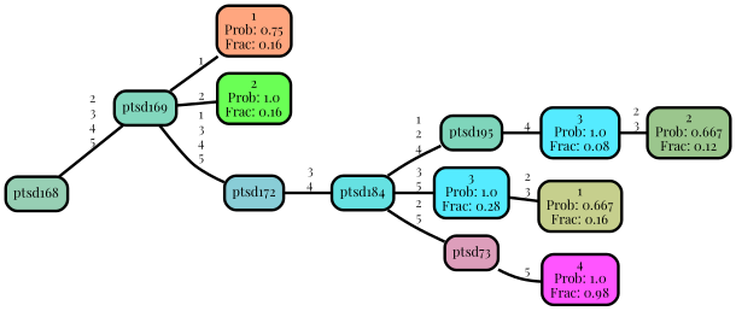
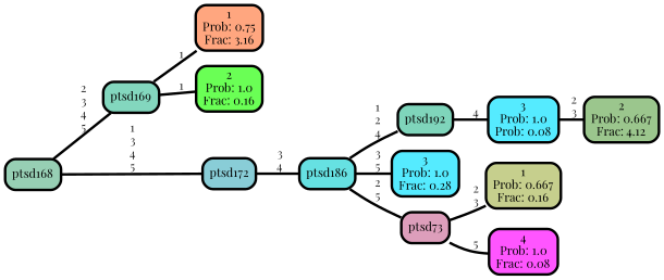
  graph {
    fontname="Playfair Display"
    rankdir=LR
    ranksep="0 equally"
    splines=straight
    node [color=black fillcolor="#55ebff" fontcolor=black fontname="Playfair Display" penwidth=3 shape=box style="filled, rounded"]
    edge [color=black fontcolor=grey14 fontname="Playfair Display" fontweight=bold penwidth=3]
-   n1 [fillcolor="#ffa67f" label="1\nProb: 0.75\nFrac: 0.16"]
+   n1 [fillcolor="#ffa67f" label="1\nProb: 0.75\nFrac: 3.16"]
    n2 [fillcolor="#97cfb4" label=ptsd168]
    n3 [fillcolor="#83d7be" label=ptsd169]
    n4 [fillcolor="#6aff55" label="2\nProb: 1.0\nFrac: 0.16"]
    n5 [fillcolor="#89cdd7" label=ptsd172]
-   n6 [fillcolor="#66e1e2" label=ptsd184]
-   n7 [fillcolor="#9bc68d" label="2\nProb: 0.667\nFrac: 0.12"]
-   n8 [fillcolor="#7fd5bb" label=ptsd195]
-   n9 [label="3\nProb: 1.0\nFrac: 0.08"]
+   n6 [fillcolor="#66e1e2" label=ptsd186]
+   n7 [fillcolor="#9bc68d" label="2\nProb: 0.667\nFrac: 4.12"]
+   n8 [fillcolor="#7fd5bb" label=ptsd192]
+   n9 [label="3\nProb: 1.0\nProb: 0.08"]
    n10 [label="3\nProb: 1.0\nFrac: 0.28"]
    n11 [fillcolor="#dd9ebb" label=ptsd73]
    n12 [fillcolor="#c6cf8d" label="1\nProb: 0.667\nFrac: 0.16"]
-   n13 [fillcolor="#ff55ff" label="4\nProb: 1.0\nFrac: 0.98"]
+   n13 [fillcolor="#ff55ff" label="4\nProb: 1.0\nFrac: 0.08"]
    subgraph sub_1 {
      rank=same
    }
    n2 -- n3 [label=" 2\n 3\n 4\n 5"]
    n3 -- n1 [label=" 1"]
-   n3 -- n4 [label=" 2"]
-   n3 -- n5 [label=" 1\n 3\n 4\n 5"]
+   n3 -- n4 [label=" 1"]
+   n2 -- n5 [label=" 1\n 3\n 4\n 5"]
    n5 -- n6 [label=" 3\n 4"]
    n6 -- n8 [label=" 1\n 2\n 4"]
    n6 -- n10 [label=" 3\n 5"]
    n6 -- n11 [label=" 2\n 5"]
    n8 -- n9 [label=" 4"]
    n9 -- n7 [label=" 2\n 3"]
-   n10 -- n12 [label=" 2\n 3"]
+   n11 -- n12 [label=" 2\n 3"]
    n11 -- n13 [label=" 5"]
  }
